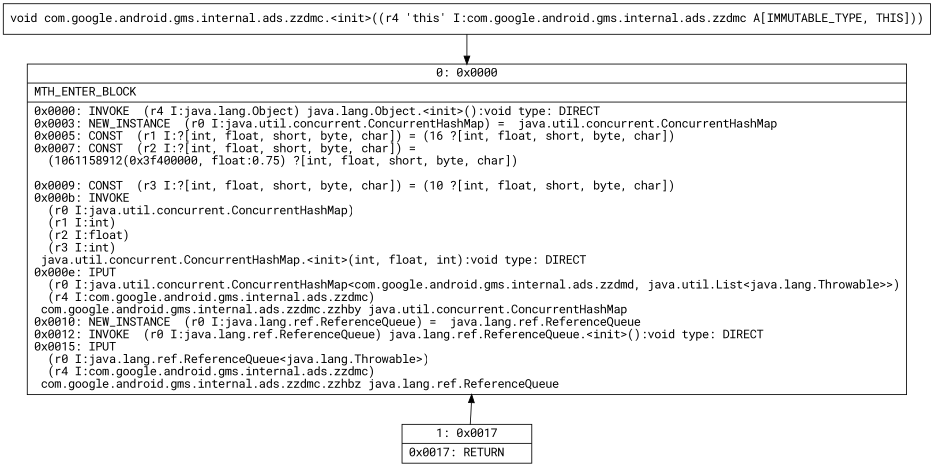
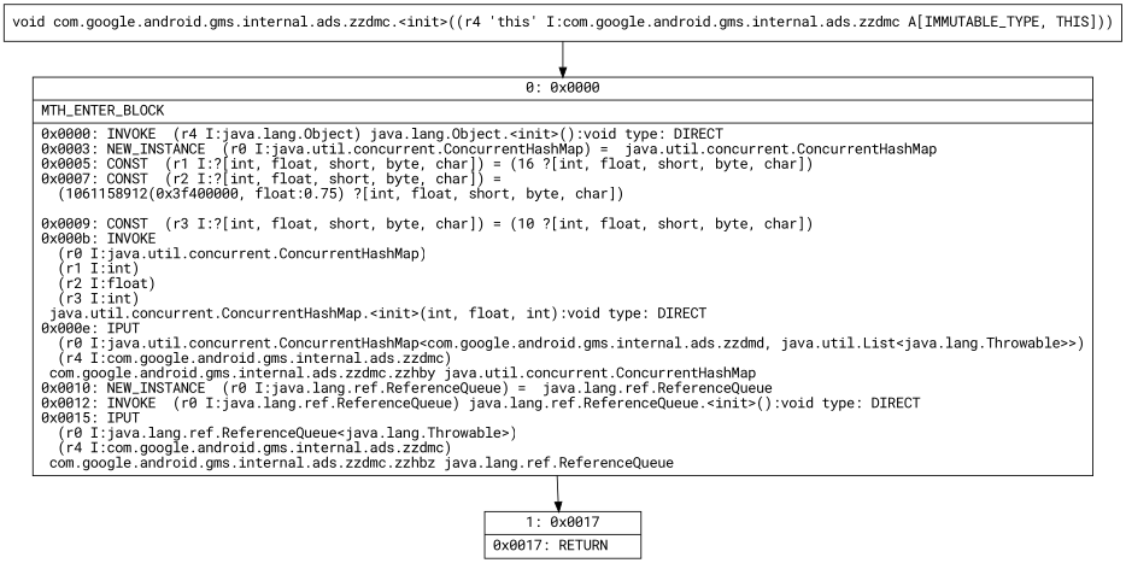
  digraph {
    fontname="Roboto Mono"
    node [shape=record fontname="Roboto Mono"]
    edge [fontname="Roboto Mono"]
    n1 [label="{0\:\ 0x0000|MTH_ENTER_BLOCK\l|0x0000: INVOKE  (r4 I:java.lang.Object) java.lang.Object.\<init\>():void type: DIRECT \l0x0003: NEW_INSTANCE  (r0 I:java.util.concurrent.ConcurrentHashMap) =  java.util.concurrent.ConcurrentHashMap \l0x0005: CONST  (r1 I:?[int, float, short, byte, char]) = (16 ?[int, float, short, byte, char]) \l0x0007: CONST  (r2 I:?[int, float, short, byte, char]) = \l  (1061158912(0x3f400000, float:0.75) ?[int, float, short, byte, char])\l \l0x0009: CONST  (r3 I:?[int, float, short, byte, char]) = (10 ?[int, float, short, byte, char]) \l0x000b: INVOKE  \l  (r0 I:java.util.concurrent.ConcurrentHashMap)\l  (r1 I:int)\l  (r2 I:float)\l  (r3 I:int)\l java.util.concurrent.ConcurrentHashMap.\<init\>(int, float, int):void type: DIRECT \l0x000e: IPUT  \l  (r0 I:java.util.concurrent.ConcurrentHashMap\<com.google.android.gms.internal.ads.zzdmd, java.util.List\<java.lang.Throwable\>\>)\l  (r4 I:com.google.android.gms.internal.ads.zzdmc)\l com.google.android.gms.internal.ads.zzdmc.zzhby java.util.concurrent.ConcurrentHashMap \l0x0010: NEW_INSTANCE  (r0 I:java.lang.ref.ReferenceQueue) =  java.lang.ref.ReferenceQueue \l0x0012: INVOKE  (r0 I:java.lang.ref.ReferenceQueue) java.lang.ref.ReferenceQueue.\<init\>():void type: DIRECT \l0x0015: IPUT  \l  (r0 I:java.lang.ref.ReferenceQueue\<java.lang.Throwable\>)\l  (r4 I:com.google.android.gms.internal.ads.zzdmc)\l com.google.android.gms.internal.ads.zzdmc.zzhbz java.lang.ref.ReferenceQueue \l}"]
    n2 [label="{1\:\ 0x0017|0x0017: RETURN   \l}"]
    n3 [label="{void com.google.android.gms.internal.ads.zzdmc.\<init\>((r4 'this' I:com.google.android.gms.internal.ads.zzdmc A[IMMUTABLE_TYPE, THIS])) }"]
-   n2 -> n1
+   n1 -> n2
    n3 -> n1
  }
